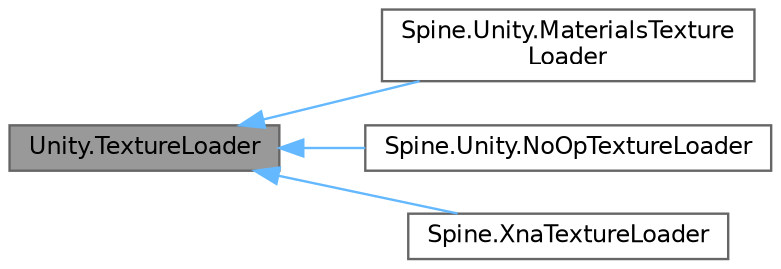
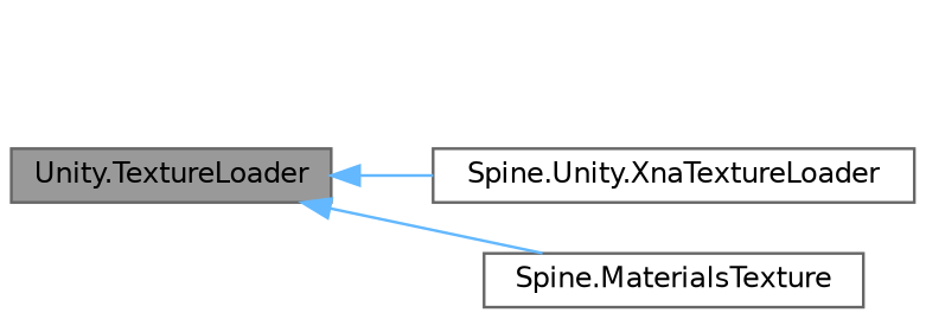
  digraph {
    rankdir=LR
    node [color=gray40 fillcolor=white fontname=Helvetica fontsize=10 shape=box style=filled]
    edge [color=steelblue1 dir=back fontname=Helvetica fontsize=10 labelfontname=Helvetica labelfontsize=10 style=solid]
    n1 [fillcolor=grey60 fontcolor=black height=0.2 label="Unity.TextureLoader" width=0.4]
-   n2 [height=0.2 label="Spine.Unity.MaterialsTexture\lLoader" width=0.4]
-   n3 [height=0.2 label="Spine.Unity.NoOpTextureLoader" width=0.4]
-   n4 [height=0.2 label="Spine.XnaTextureLoader" width=0.4]
-   n1 -> n2
+   n3 [height=0.2 label="Spine.Unity.XnaTextureLoader" width=0.4]
+   n4 [height=0.2 label="Spine.MaterialsTexture" width=0.4]
    n1 -> n3
    n1 -> n4
  }
